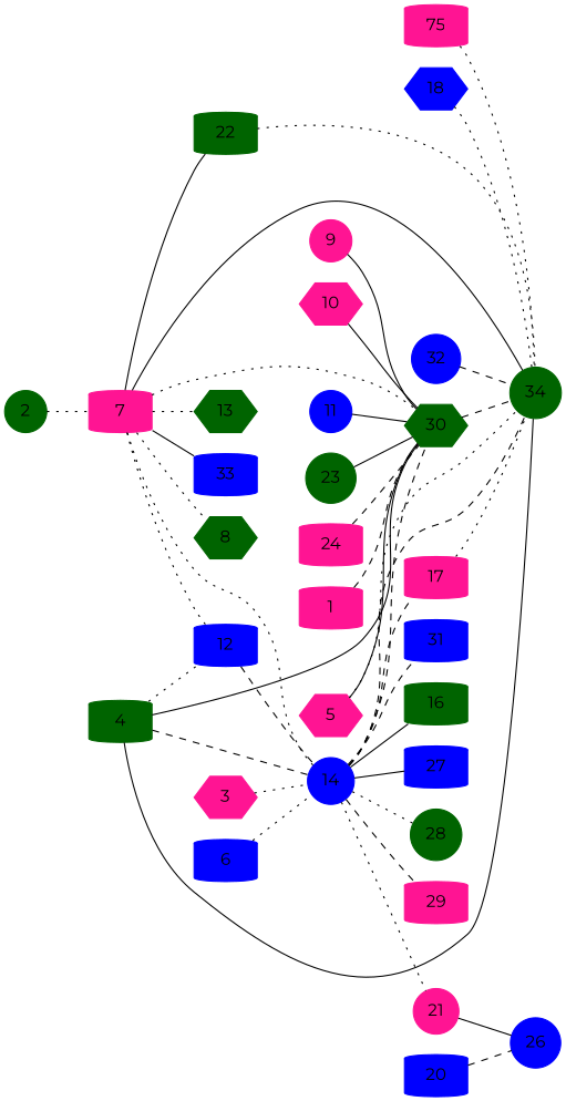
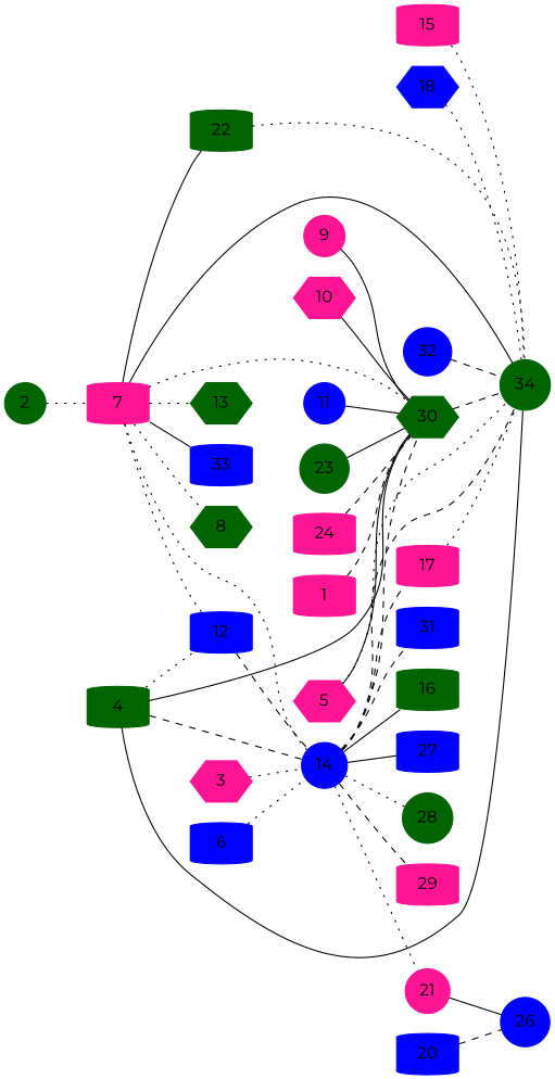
  graph {
    fontname=Montserrat
    rankdir=LR
    node [color=deeppink fontname=Montserrat shape=cylinder style=filled]
    edge [fontname=Montserrat style=dotted weight=1.0]
    30 [color=darkgreen shape=hexagon]
    1
    34 [color=darkgreen shape=circle]
    2 [color=darkgreen shape=circle]
    7
    14 [color=blue shape=circle]
    12 [color=blue]
    8 [color=darkgreen shape=hexagon]
    13 [color=darkgreen shape=hexagon]
    22 [color=darkgreen]
    33 [color=blue]
    3 [shape=hexagon]
    16 [color=darkgreen]
    17
    21 [shape=circle]
    27 [color=blue]
    28 [color=darkgreen shape=circle]
    29
    31 [color=blue]
    4 [color=darkgreen]
    5 [shape=hexagon]
    6 [color=blue]
    9 [shape=circle]
    10 [shape=hexagon]
    11 [color=blue shape=circle]
    26 [color=blue shape=circle]
-   15 [label=75]
+   15
    18 [color=blue shape=hexagon]
    20 [color=blue]
    23 [color=darkgreen shape=circle]
    24
    32 [color=blue shape=circle]
    30 -- 34 [style=dashed]
    1 -- 30 [style=dashed weight=2.0]
    2 -- 7
    7 -- 30 [weight=2.0]
    7 -- 34 [style=solid]
    7 -- 14
    7 -- 12
    7 -- 8
    7 -- 13
    7 -- 22 [style=solid]
    7 -- 33 [style=solid]
    14 -- 30 [style=dashed]
    14 -- 34 [style=dashed]
    14 -- 16 [style=solid]
    14 -- 17 [style=dashed]
    14 -- 21
    14 -- 27 [style=solid]
    14 -- 28
    14 -- 29 [style=dashed]
    14 -- 31 [style=dashed]
    12 -- 14 [style=dashed]
    22 -- 34
    3 -- 14
    17 -- 34
    21 -- 26 [style=solid]
    4 -- 30 [style=solid]
    4 -- 34 [style=solid]
    4 -- 14 [style=dashed]
    4 -- 12
    5 -- 30 [style=solid]
    5 -- 34
    6 -- 14
    9 -- 30 [style=solid]
    10 -- 30 [style=solid]
    11 -- 30 [style=solid]
    15 -- 34
    18 -- 34
    20 -- 26 [style=dashed]
    23 -- 30 [style=solid]
    24 -- 30 [style=dashed]
    32 -- 34 [style=dashed]
  }
